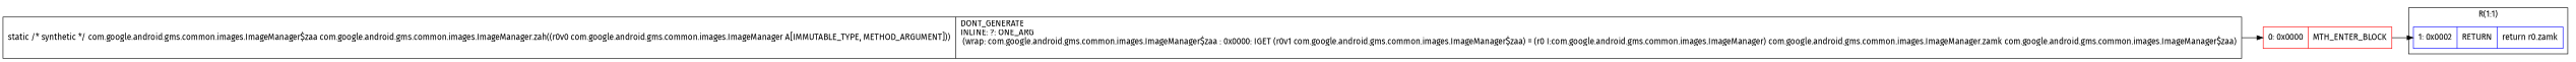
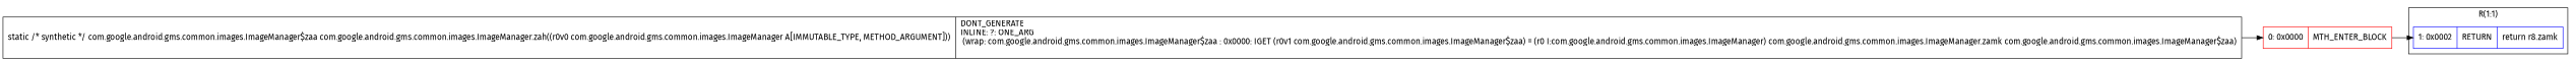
  digraph {
    rankdir=LR
    fontname="Fira Sans"
    node [shape=record fontname="Fira Sans"]
    edge [fontname="Fira Sans"]
-   n1 [color=blue label="{1\:\ 0x0002|RETURN\l|return r0.zamk\l}"]
+   n1 [color=blue label="{1\:\ 0x0002|RETURN\l|return r8.zamk\l}"]
    n2 [color=red label="{0\:\ 0x0000|MTH_ENTER_BLOCK\l}"]
    n3 [label="{static \/* synthetic *\/ com.google.android.gms.common.images.ImageManager$zaa com.google.android.gms.common.images.ImageManager.zah((r0v0 com.google.android.gms.common.images.ImageManager A[IMMUTABLE_TYPE, METHOD_ARGUMENT]))  | DONT_GENERATE\lINLINE: ?: ONE_ARG  \l  (wrap: com.google.android.gms.common.images.ImageManager$zaa : 0x0000: IGET  (r0v1 com.google.android.gms.common.images.ImageManager$zaa) = (r0 I:com.google.android.gms.common.images.ImageManager) com.google.android.gms.common.images.ImageManager.zamk com.google.android.gms.common.images.ImageManager$zaa)\l\l}"]
    subgraph cluster_1 {
      label="R(1:1)"
      n1
    }
    n2 -> n1
    n3 -> n2
  }
